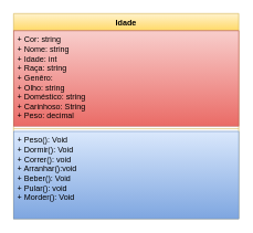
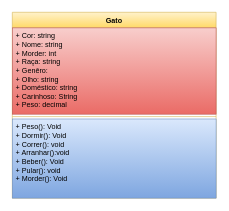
  <mxCell id="0" />
  <mxCell id="1" parent="0" />
- <mxCell id="2" value="Idade" style="swimlane;fontStyle=1;align=center;verticalAlign=top;childLayout=stackLayout;horizontal=1;startSize=26;horizontalStack=0;resizeParent=1;resizeParentMax=0;resizeLast=0;collapsible=1;marginBottom=0;whiteSpace=wrap;html=1;fillColor=#fff2cc;strokeColor=#d6b656;gradientColor=#ffd966;" vertex="1" parent="1"><mxGeometry x="20" y="20" width="340" height="310" as="geometry" /></mxCell>
- <mxCell id="3" value="+ Cor: string&lt;br&gt;+ Nome: string&lt;br&gt;+ Idade: int&lt;br&gt;+ Raça: string&lt;br&gt;+ Genêro:&amp;nbsp;&lt;br&gt;+ Olho: string&lt;br&gt;+ Doméstico: string&lt;br&gt;+ Carinhoso: String&lt;br&gt;+ Peso: decimal&lt;br&gt;&amp;nbsp;" style="text;strokeColor=#b85450;fillColor=#f8cecc;align=left;verticalAlign=top;spacingLeft=4;spacingRight=4;overflow=hidden;rotatable=0;points=[[0,0.5],[1,0.5]];portConstraint=eastwest;whiteSpace=wrap;html=1;gradientColor=#ea6b66;" vertex="1" parent="2"><mxGeometry y="26" width="340" height="144" as="geometry" /></mxCell>
+ <mxCell id="2" value="Gato" style="swimlane;fontStyle=1;align=center;verticalAlign=top;childLayout=stackLayout;horizontal=1;startSize=26;horizontalStack=0;resizeParent=1;resizeParentMax=0;resizeLast=0;collapsible=1;marginBottom=0;whiteSpace=wrap;html=1;fillColor=#fff2cc;strokeColor=#d6b656;gradientColor=#ffd966;" vertex="1" parent="1"><mxGeometry x="20" y="20" width="340" height="310" as="geometry" /></mxCell>
+ <mxCell id="3" value="+ Cor: string&lt;br&gt;+ Nome: string&lt;br&gt;+ Morder: int&lt;br&gt;+ Raça: string&lt;br&gt;+ Genêro:&amp;nbsp;&lt;br&gt;+ Olho: string&lt;br&gt;+ Doméstico: string&lt;br&gt;+ Carinhoso: String&lt;br&gt;+ Peso: decimal&lt;br&gt;&amp;nbsp;" style="text;strokeColor=#b85450;fillColor=#f8cecc;align=left;verticalAlign=top;spacingLeft=4;spacingRight=4;overflow=hidden;rotatable=0;points=[[0,0.5],[1,0.5]];portConstraint=eastwest;whiteSpace=wrap;html=1;gradientColor=#ea6b66;" vertex="1" parent="2"><mxGeometry y="26" width="340" height="144" as="geometry" /></mxCell>
  <mxCell id="4" value="" style="line;strokeWidth=1;fillColor=none;align=left;verticalAlign=middle;spacingTop=-1;spacingLeft=3;spacingRight=3;rotatable=0;labelPosition=right;points=[];portConstraint=eastwest;strokeColor=inherit;" vertex="1" parent="2"><mxGeometry y="170" width="340" height="8" as="geometry" /></mxCell>
  <mxCell id="5" value="+ Peso(): Void&lt;br&gt;+ Dormir(): Void&lt;br&gt;+ Correr(): void&lt;br&gt;+ Arranhar():void&lt;br&gt;+ Beber(): Void&lt;br&gt;+ Pular(): void&lt;br&gt;+ Morder(): Void" style="text;strokeColor=#6c8ebf;fillColor=#dae8fc;align=left;verticalAlign=top;spacingLeft=4;spacingRight=4;overflow=hidden;rotatable=0;points=[[0,0.5],[1,0.5]];portConstraint=eastwest;whiteSpace=wrap;html=1;gradientColor=#7ea6e0;" vertex="1" parent="2"><mxGeometry y="178" width="340" height="132" as="geometry" /></mxCell>
